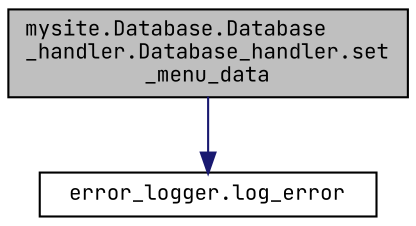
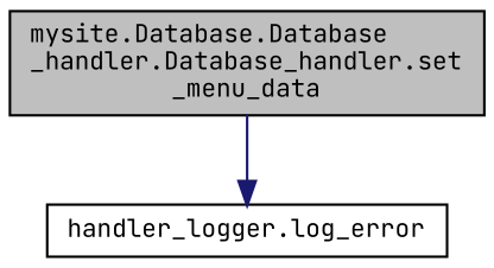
  digraph {
    rankdir=TB
    fontname="JetBrains Mono"
    node [color=black fontname="JetBrains Mono" fontsize=10 shape=record style=filled]
    n1 [fillcolor=grey75 fontcolor=black height=0.2 label="mysite.Database.Database\l_handler.Database_handler.set\l_menu_data" width=0.4]
-   n2 [fillcolor=white height=0.2 label="error_logger.log_error" width=0.4]
+   n2 [fillcolor=white height=0.2 label="handler_logger.log_error" width=0.4]
    n1 -> n2 [color=midnightblue fontname="JetBrains Mono" fontsize=10 labelfontname=Helvetica labelfontsize=10 style=solid]
  }
